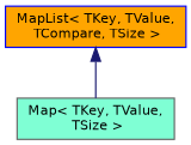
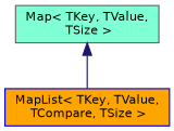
  digraph {
    node [fontname=Helvetica fontsize=10 shape=record style=filled]
    n1 [color=blue fillcolor=orange fontcolor=black height=0.2 label="MapList\< TKey, TValue,\l TCompare, TSize \>" width=0.4]
    n2 [color=gray40 fillcolor=aquamarine height=0.2 label="Map\< TKey, TValue,\l TSize \>" width=0.4]
-   n1 -> n2 [color=midnightblue dir=back fontname=Helvetica fontsize=10 labelfontname=Helvetica labelfontsize=10 style=solid]
+   n2 -> n1 [color=midnightblue dir=back fontname=Helvetica fontsize=10 labelfontname=Helvetica labelfontsize=10 style=solid]
  }
